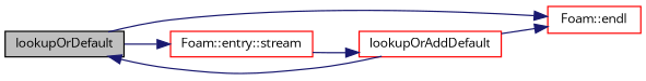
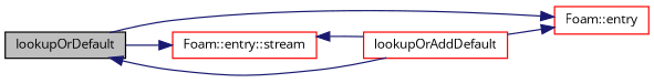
  digraph {
    fontname="Open Sans"
    rankdir=LR
    node [color=red fontname="Open Sans" fontsize=10 shape=record]
    edge [color=midnightblue fontname="Open Sans" fontsize=10 labelfontname=FreeSans labelfontsize=10 style=solid]
    n1 [color=black fillcolor=grey75 fontcolor=black height=0.2 label=lookupOrDefault style=filled width=0.4]
-   n2 [height=0.2 label="Foam::endl" width=0.4]
+   n2 [height=0.2 label="Foam::entry" width=0.4]
    n3 [height=0.2 label="Foam::entry::stream" width=0.4]
    n4 [height=0.2 label=lookupOrAddDefault width=0.4]
    n1 -> n2
    n1 -> n3
    n4 -> n1
    n4 -> n2
-   n3 -> n4
+   n4 -> n3
  }
